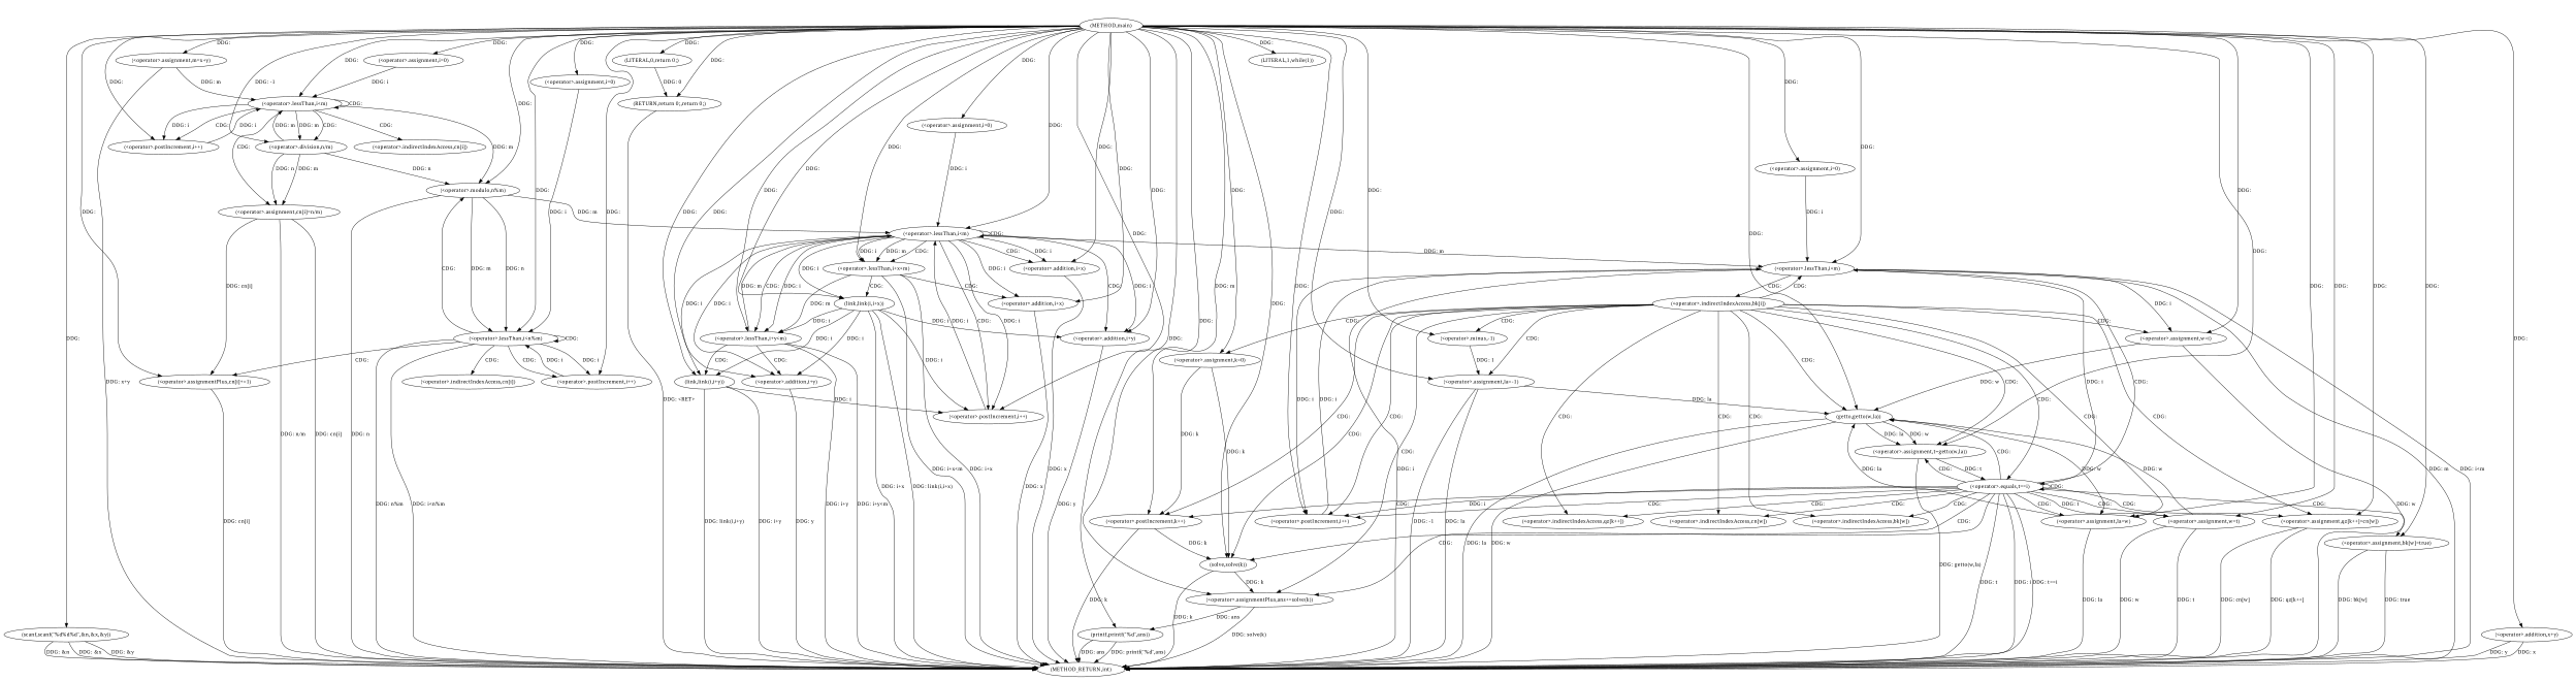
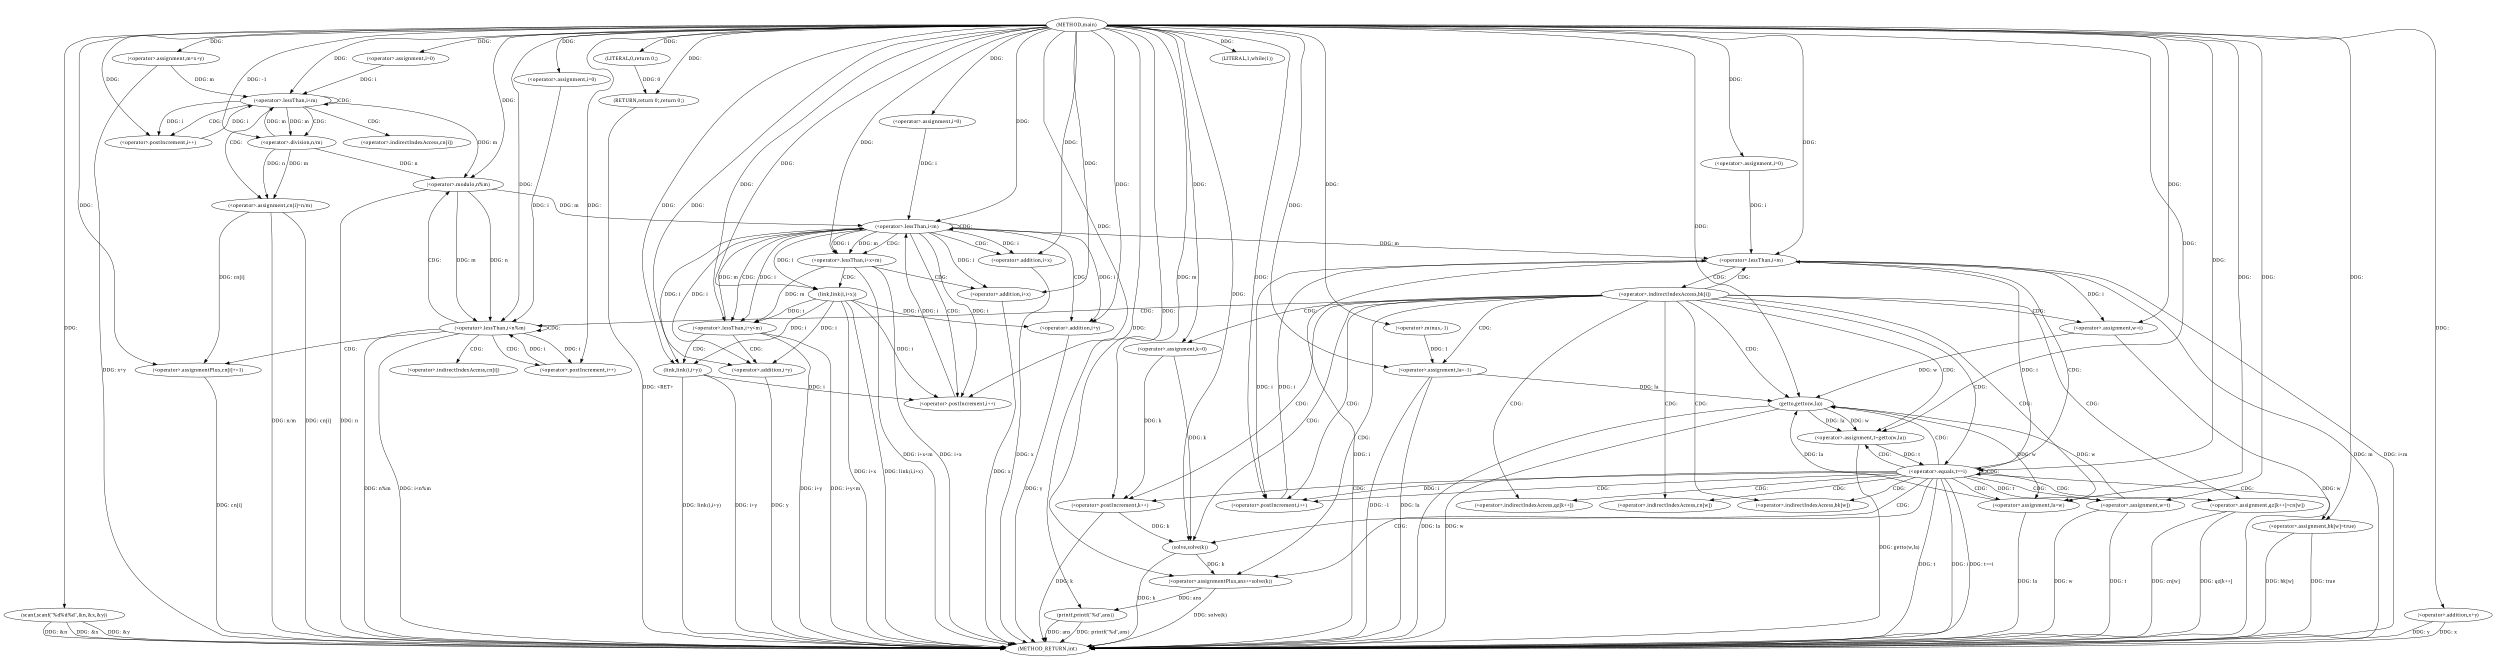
  digraph {
    fontname="PT Serif"
    node [fontname="PT Serif"]
    edge [fontname="PT Serif"]
    n1 [label="(METHOD,main)"]
    n2 [label="(scanf,scanf(\"%d%d%d\",&n,&x,&y))"]
    n3 [label="(<operator>.assignment,m=x+y)"]
    n4 [label="(printf,printf(\"%d\",ans))"]
    n5 [label="(RETURN,return 0;,return 0;)"]
    n6 [label="(<operator>.assignment,i=0)"]
    n7 [label="(<operator>.lessThan,i<m)"]
    n8 [label="(<operator>.postIncrement,i++)"]
    n9 [label="(<operator>.assignment,i=0)"]
    n10 [label="(<operator>.lessThan,i<n%m)"]
    n11 [label="(<operator>.postIncrement,i++)"]
    n12 [label="(<operator>.assignmentPlus,cn[i]+=1)"]
    n13 [label="(<operator>.assignment,i=0)"]
    n14 [label="(<operator>.lessThan,i<m)"]
    n15 [label="(<operator>.postIncrement,i++)"]
    n16 [label="(<operator>.assignment,i=0)"]
    n17 [label="(<operator>.lessThan,i<m)"]
    n18 [label="(<operator>.postIncrement,i++)"]
    n19 [label="(LITERAL,0,return 0;)"]
    n20 [label="(<operator>.addition,x+y)"]
    n21 [label="(<operator>.assignment,w=i)"]
    n22 [label="(<operator>.assignment,k=0)"]
    n23 [label="(<operator>.assignment,la=-1)"]
    n24 [label="(<operator>.assignmentPlus,ans+=solve(k))"]
    n25 [label="(<operator>.division,n/m)"]
    n26 [label="(<operator>.modulo,n%m)"]
    n27 [label="(<operator>.lessThan,i+x<m)"]
    n28 [label="(link,link(i,i+x))"]
    n29 [label="(<operator>.lessThan,i+y<m)"]
    n30 [label="(link,link(i,i+y))"]
    n31 [label="(LITERAL,1,while(1))"]
    n32 [label="(<operator>.minus,-1)"]
    n33 [label="(<operator>.assignment,bk[w]=true)"]
    n34 [label="(<operator>.assignment,t=getto(w,la))"]
    n35 [label="(<operator>.assignment,la=w)"]
    n36 [label="(<operator>.assignment,w=t)"]
    n37 [label="(solve,solve(k))"]
    n38 [label="(<operator>.addition,i+x)"]
    n39 [label="(<operator>.addition,i+x)"]
    n40 [label="(<operator>.addition,i+y)"]
    n41 [label="(<operator>.addition,i+y)"]
    n42 [label="(<operator>.equals,t==i)"]
    n43 [label="(getto,getto(w,la))"]
    n44 [label="(<operator>.postIncrement,k++)"]
    n45 [label="(METHOD_RETURN,int)"]
    n46 [label="(<operator>.assignment,cn[i]=n/m)"]
    n47 [label="(<operator>.indirectIndexAccess,cn[i])"]
    n48 [label="(<operator>.indirectIndexAccess,cn[i])"]
    n49 [label="(<operator>.indirectIndexAccess,bk[i])"]
    n50 [label="(<operator>.assignment,qz[k++]=cn[w])"]
    n51 [label="(<operator>.indirectIndexAccess,qz[k++])"]
    n52 [label="(<operator>.indirectIndexAccess,cn[w])"]
    n53 [label="(<operator>.indirectIndexAccess,bk[w])"]
    n1 -> n2 [label="DDG: "]
    n1 -> n3 [label="DDG: "]
    n1 -> n4 [label="DDG: "]
    n1 -> n5 [label="DDG: "]
    n1 -> n6 [label="DDG: "]
    n1 -> n7 [label="DDG: "]
    n1 -> n8 [label="DDG: "]
    n1 -> n9 [label="DDG: "]
    n1 -> n10 [label="DDG: "]
    n1 -> n11 [label="DDG: "]
    n1 -> n12 [label="DDG: "]
    n1 -> n13 [label="DDG: "]
    n1 -> n14 [label="DDG: "]
    n1 -> n15 [label="DDG: "]
    n1 -> n16 [label="DDG: "]
    n1 -> n17 [label="DDG: "]
    n1 -> n18 [label="DDG: "]
    n1 -> n19 [label="DDG: "]
    n1 -> n20 [label="DDG: "]
    n1 -> n21 [label="DDG: "]
    n1 -> n22 [label="DDG: "]
    n1 -> n23 [label="DDG: "]
    n1 -> n24 [label="DDG: "]
    n1 -> n25 [label="DDG: -1"]
    n1 -> n26 [label="DDG: "]
    n1 -> n27 [label="DDG: "]
    n1 -> n28 [label="DDG: "]
    n1 -> n29 [label="DDG: "]
    n1 -> n30 [label="DDG: "]
    n1 -> n31 [label="DDG: "]
    n1 -> n32 [label="DDG: "]
    n1 -> n33 [label="DDG: "]
    n1 -> n34 [label="DDG: "]
    n1 -> n35 [label="DDG: "]
    n1 -> n36 [label="DDG: "]
    n1 -> n37 [label="DDG: "]
    n1 -> n38 [label="DDG: "]
    n1 -> n39 [label="DDG: "]
    n1 -> n40 [label="DDG: "]
    n1 -> n41 [label="DDG: "]
-   n1 -> n50 [label="DDG: "]
+   n1 -> n42 [label="DDG: "]
    n1 -> n43 [label="DDG: "]
    n1 -> n44 [label="DDG: m"]
    n2 -> n45 [label="DDG: &n"]
    n2 -> n45 [label="DDG: &x"]
    n2 -> n45 [label="DDG: &y"]
    n3 -> n7 [label="DDG: m"]
    n3 -> n45 [label="DDG: x+y"]
    n4 -> n45 [label="DDG: ans"]
    n4 -> n45 [label="DDG: printf(\"%d\",ans)"]
    n5 -> n45 [label="DDG: <RET>"]
    n6 -> n7 [label="DDG: i"]
    n7 -> n7 [label="CDG: "]
    n7 -> n8 [label="DDG: i"]
    n7 -> n8 [label="CDG: "]
    n7 -> n25 [label="DDG: m"]
    n7 -> n25 [label="CDG: "]
    n7 -> n26 [label="DDG: m"]
    n7 -> n46 [label="CDG: "]
    n7 -> n47 [label="CDG: "]
    n8 -> n7 [label="DDG: i"]
    n9 -> n10 [label="DDG: i"]
    n10 -> n10 [label="CDG: "]
    n10 -> n11 [label="DDG: i"]
    n10 -> n11 [label="CDG: "]
    n10 -> n12 [label="CDG: "]
    n10 -> n26 [label="CDG: "]
    n10 -> n45 [label="DDG: n%m"]
    n10 -> n45 [label="DDG: i<n%m"]
    n10 -> n48 [label="CDG: "]
    n11 -> n10 [label="DDG: i"]
    n12 -> n45 [label="DDG: cn[i]"]
    n13 -> n14 [label="DDG: i"]
    n14 -> n14 [label="CDG: "]
    n14 -> n15 [label="DDG: i"]
    n14 -> n15 [label="CDG: "]
    n14 -> n17 [label="DDG: m"]
    n14 -> n27 [label="DDG: i"]
    n14 -> n27 [label="DDG: m"]
    n14 -> n27 [label="CDG: "]
    n14 -> n28 [label="DDG: i"]
    n14 -> n29 [label="DDG: i"]
    n14 -> n29 [label="CDG: "]
    n14 -> n30 [label="DDG: i"]
    n14 -> n38 [label="DDG: i"]
    n14 -> n38 [label="CDG: "]
    n14 -> n39 [label="DDG: i"]
    n14 -> n40 [label="DDG: i"]
    n14 -> n40 [label="CDG: "]
    n14 -> n41 [label="DDG: i"]
    n15 -> n14 [label="DDG: i"]
    n16 -> n17 [label="DDG: i"]
    n17 -> n18 [label="DDG: i"]
    n17 -> n21 [label="DDG: i"]
    n17 -> n42 [label="DDG: i"]
    n17 -> n45 [label="DDG: i"]
    n17 -> n45 [label="DDG: m"]
    n17 -> n45 [label="DDG: i<m"]
    n17 -> n49 [label="CDG: "]
    n18 -> n17 [label="DDG: i"]
    n19 -> n5 [label="DDG: 0"]
    n20 -> n45 [label="DDG: x"]
    n20 -> n45 [label="DDG: y"]
    n21 -> n43 [label="DDG: w"]
    n21 -> n45 [label="DDG: w"]
    n22 -> n37 [label="DDG: k"]
    n22 -> n44 [label="DDG: k"]
    n23 -> n43 [label="DDG: la"]
    n23 -> n45 [label="DDG: la"]
    n23 -> n45 [label="DDG: -1"]
    n24 -> n4 [label="DDG: ans"]
    n24 -> n45 [label="DDG: solve(k)"]
    n25 -> n7 [label="DDG: m"]
    n25 -> n26 [label="DDG: n"]
    n25 -> n46 [label="DDG: n"]
    n25 -> n46 [label="DDG: m"]
    n26 -> n10 [label="DDG: m"]
    n26 -> n10 [label="DDG: n"]
    n26 -> n14 [label="DDG: m"]
    n26 -> n45 [label="DDG: n"]
    n27 -> n28 [label="CDG: "]
    n27 -> n29 [label="DDG: m"]
    n27 -> n39 [label="CDG: "]
    n27 -> n45 [label="DDG: i+x"]
    n27 -> n45 [label="DDG: i+x<m"]
    n28 -> n15 [label="DDG: i"]
    n28 -> n29 [label="DDG: i"]
    n28 -> n30 [label="DDG: i"]
    n28 -> n40 [label="DDG: i"]
    n28 -> n41 [label="DDG: i"]
    n28 -> n45 [label="DDG: i+x"]
    n28 -> n45 [label="DDG: link(i,i+x)"]
    n29 -> n14 [label="DDG: m"]
    n29 -> n30 [label="CDG: "]
    n29 -> n41 [label="CDG: "]
    n29 -> n45 [label="DDG: i+y"]
    n29 -> n45 [label="DDG: i+y<m"]
    n30 -> n15 [label="DDG: i"]
    n30 -> n45 [label="DDG: i+y"]
    n30 -> n45 [label="DDG: link(i,i+y)"]
    n32 -> n23 [label="DDG: 1"]
    n33 -> n45 [label="DDG: bk[w]"]
    n33 -> n45 [label="DDG: true"]
    n34 -> n42 [label="DDG: t"]
    n34 -> n45 [label="DDG: getto(w,la)"]
    n35 -> n43 [label="DDG: la"]
    n35 -> n45 [label="DDG: la"]
    n36 -> n43 [label="DDG: w"]
    n36 -> n45 [label="DDG: w"]
    n36 -> n45 [label="DDG: t"]
    n37 -> n24 [label="DDG: k"]
    n37 -> n45 [label="DDG: k"]
    n38 -> n45 [label="DDG: x"]
    n39 -> n45 [label="DDG: x"]
    n40 -> n45 [label="DDG: y"]
    n41 -> n45 [label="DDG: y"]
    n42 -> n17 [label="CDG: "]
    n42 -> n18 [label="DDG: i"]
    n42 -> n18 [label="CDG: "]
    n42 -> n24 [label="CDG: "]
    n42 -> n33 [label="CDG: "]
    n42 -> n34 [label="CDG: "]
    n42 -> n35 [label="CDG: "]
    n42 -> n36 [label="DDG: t"]
    n42 -> n36 [label="CDG: "]
    n42 -> n37 [label="CDG: "]
    n42 -> n42 [label="CDG: "]
    n42 -> n43 [label="CDG: "]
    n42 -> n44 [label="CDG: "]
    n42 -> n45 [label="DDG: t"]
    n42 -> n45 [label="DDG: i"]
    n42 -> n45 [label="DDG: t==i"]
    n42 -> n50 [label="CDG: "]
    n42 -> n51 [label="CDG: "]
    n42 -> n52 [label="CDG: "]
    n42 -> n53 [label="CDG: "]
    n43 -> n34 [label="DDG: la"]
    n43 -> n34 [label="DDG: w"]
    n43 -> n35 [label="DDG: w"]
    n43 -> n45 [label="DDG: w"]
    n43 -> n45 [label="DDG: la"]
    n44 -> n37 [label="DDG: k"]
    n44 -> n45 [label="DDG: k"]
    n46 -> n12 [label="DDG: cn[i]"]
    n46 -> n45 [label="DDG: cn[i]"]
    n46 -> n45 [label="DDG: n/m"]
    n49 -> n17 [label="CDG: "]
    n49 -> n18 [label="CDG: "]
    n49 -> n21 [label="CDG: "]
    n49 -> n22 [label="CDG: "]
    n49 -> n23 [label="CDG: "]
    n49 -> n24 [label="CDG: "]
-   n49 -> n32 [label="CDG: "]
+   n49 -> n10 [label="CDG: "]
    n49 -> n34 [label="CDG: "]
    n49 -> n35 [label="CDG: "]
    n49 -> n37 [label="CDG: "]
    n49 -> n42 [label="CDG: "]
    n49 -> n43 [label="CDG: "]
    n49 -> n44 [label="CDG: "]
    n49 -> n50 [label="CDG: "]
    n49 -> n51 [label="CDG: "]
    n49 -> n52 [label="CDG: "]
    n49 -> n53 [label="CDG: "]
    n50 -> n45 [label="DDG: qz[k++]"]
    n50 -> n45 [label="DDG: cn[w]"]
  }
